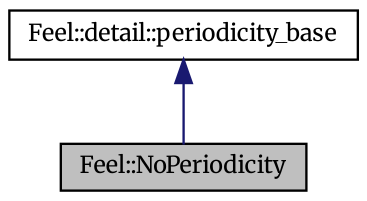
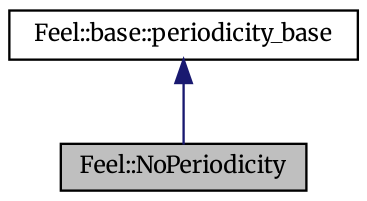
  digraph {
    fontname=Merriweather
    node [color=black fontname=Merriweather fontsize=10 shape=record style=filled]
    n1 [fillcolor=grey75 fontcolor=black height=0.2 label="Feel::NoPeriodicity" width=0.4]
-   n2 [fillcolor=white height=0.2 label="Feel::detail::periodicity_base" width=0.4]
+   n2 [fillcolor=white height=0.2 label="Feel::base::periodicity_base" width=0.4]
    n2 -> n1 [color=midnightblue dir=back fontname=Merriweather fontsize=10 labelfontname=Helvetica labelfontsize=10 style=solid]
  }
